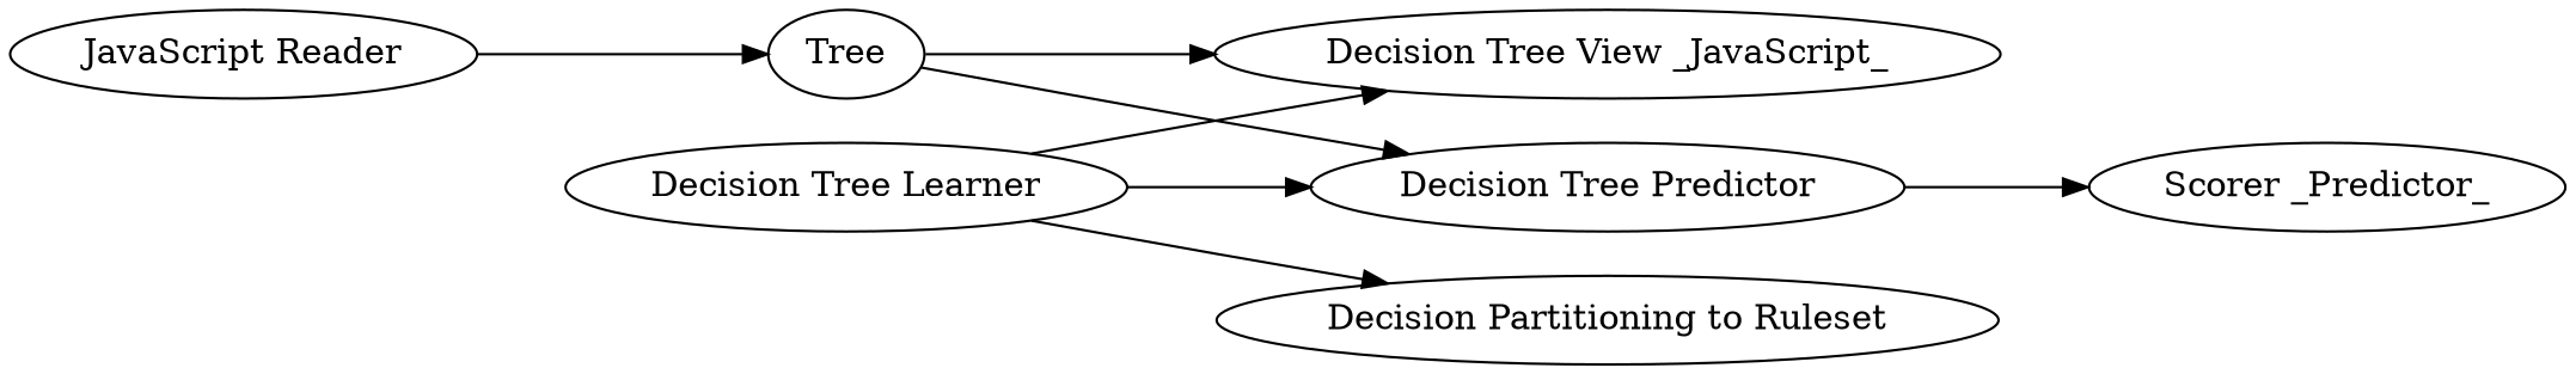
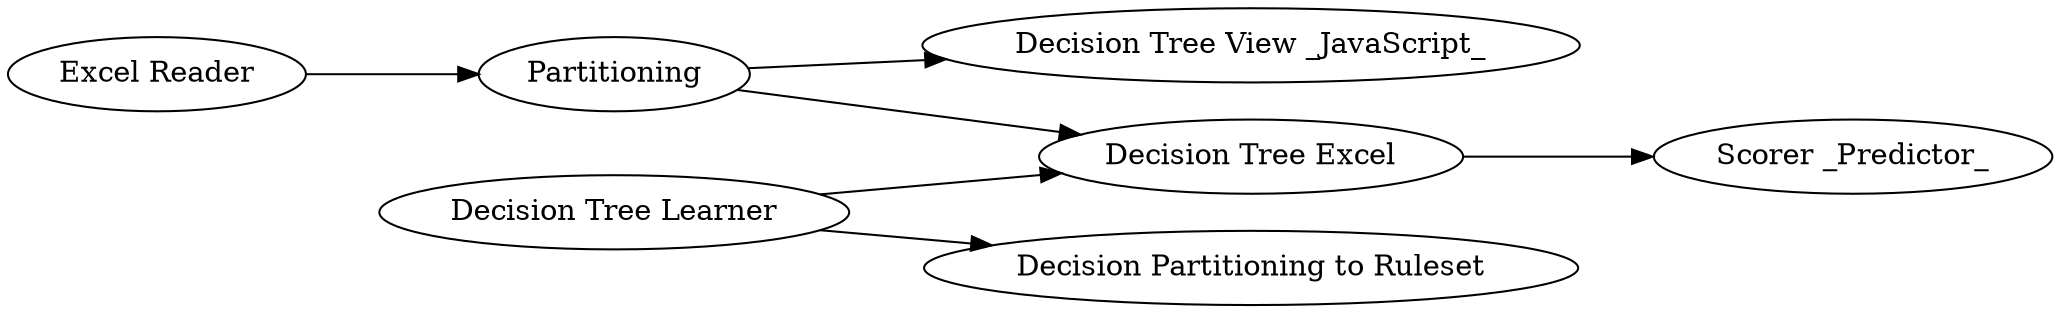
  digraph {
    rankdir=LR
-   n1 [label="JavaScript Reader"]
-   n2 [label=Tree]
-   n3 [label="Decision Tree Predictor"]
+   n1 [label="Excel Reader"]
+   n2 [label=Partitioning]
+   n3 [label="Decision Tree Excel"]
    n4 [label="Decision Tree View _JavaScript_"]
    n5 [label="Decision Tree Learner"]
    n6 [label="Decision Partitioning to Ruleset"]
    n7 [label="Scorer _Predictor_"]
    n1 -> n2
    n2 -> n3
    n2 -> n4
    n3 -> n7
    n5 -> n3
-   n5 -> n4
    n5 -> n6
  }
